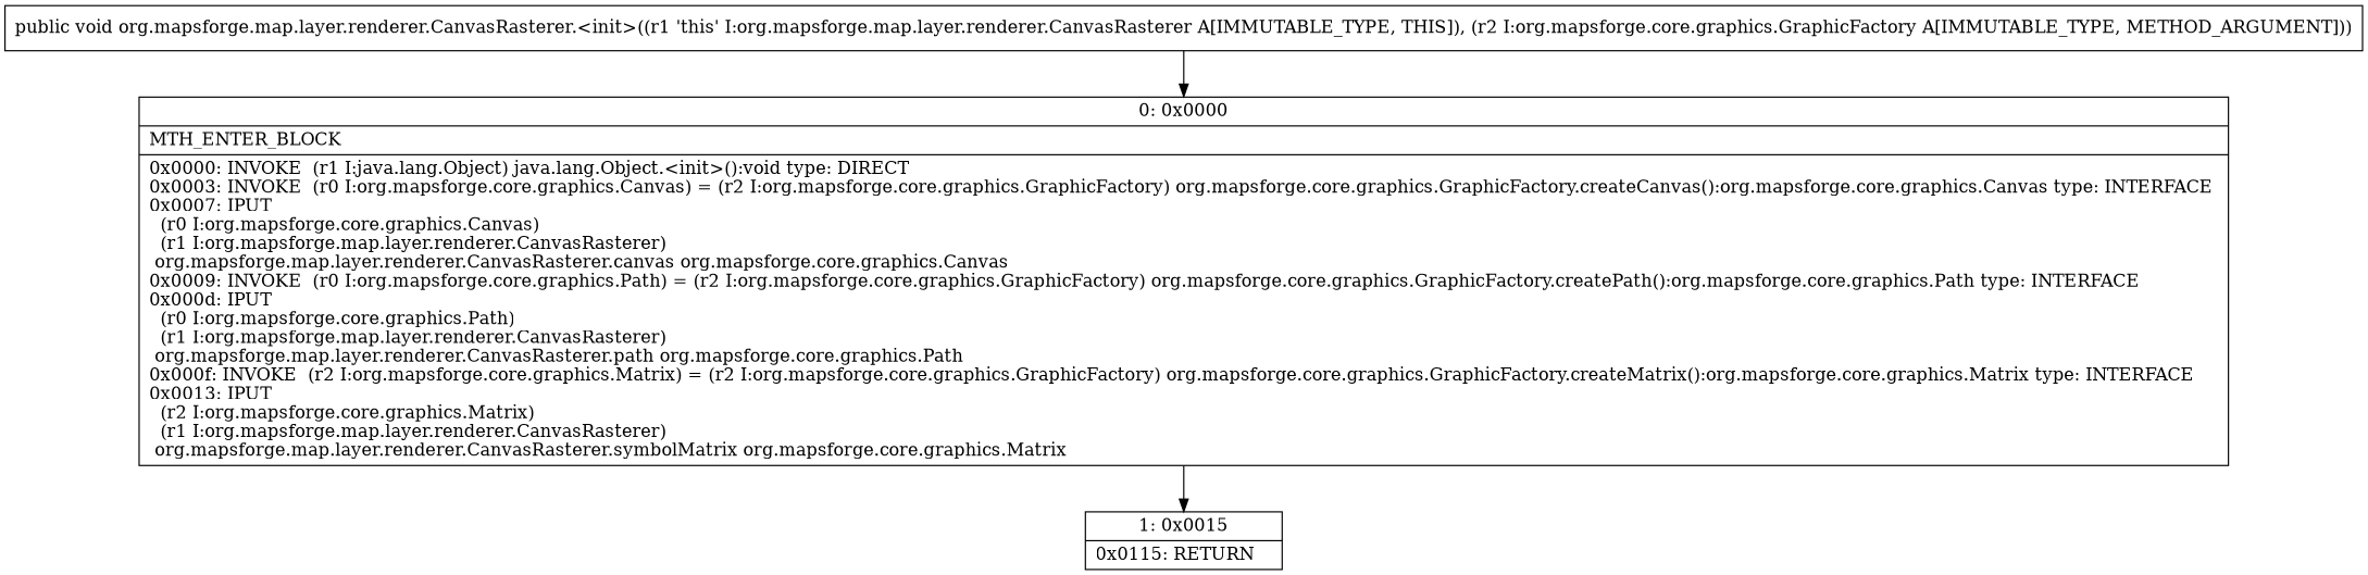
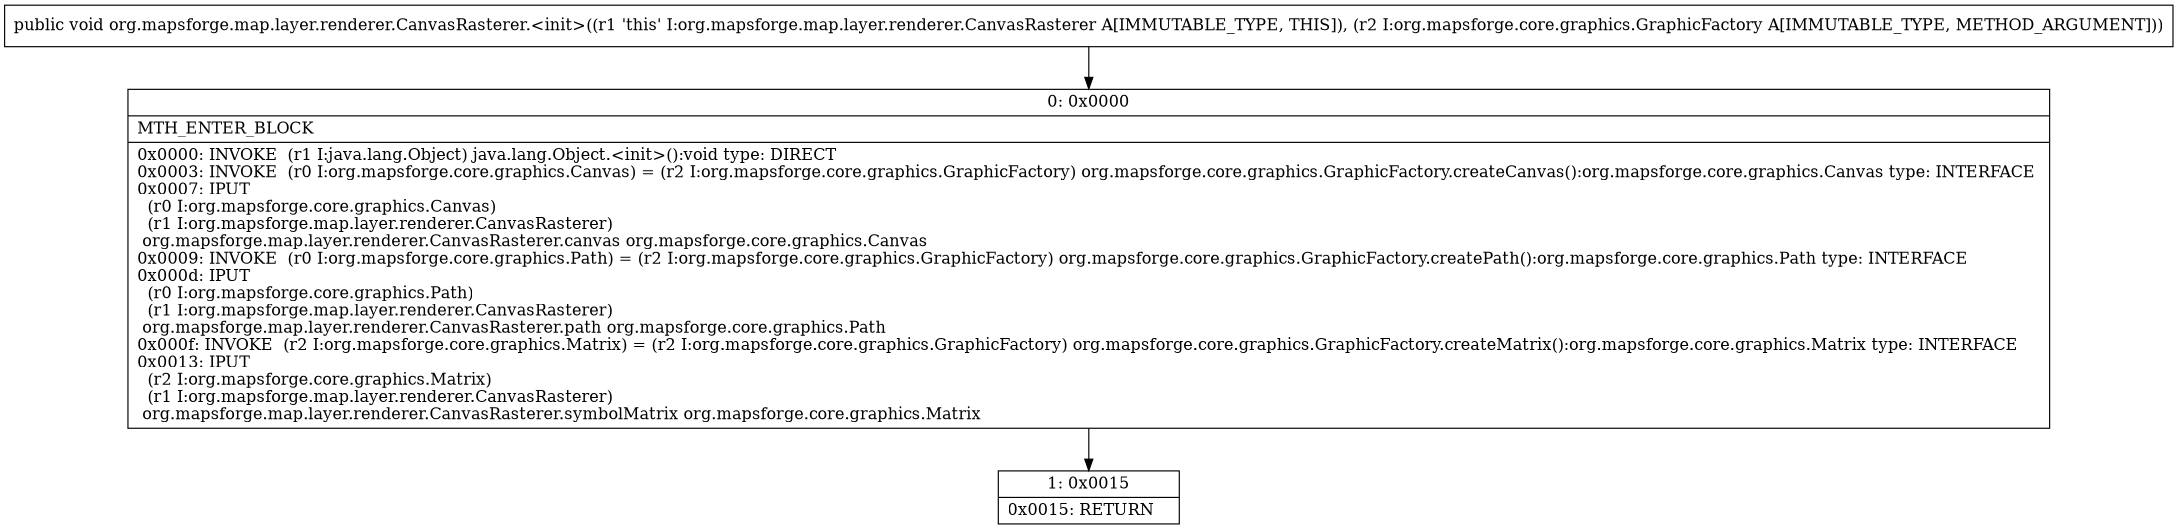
  digraph {
    node [shape=record]
    n1 [label="{0\:\ 0x0000|MTH_ENTER_BLOCK\l|0x0000: INVOKE  (r1 I:java.lang.Object) java.lang.Object.\<init\>():void type: DIRECT \l0x0003: INVOKE  (r0 I:org.mapsforge.core.graphics.Canvas) = (r2 I:org.mapsforge.core.graphics.GraphicFactory) org.mapsforge.core.graphics.GraphicFactory.createCanvas():org.mapsforge.core.graphics.Canvas type: INTERFACE \l0x0007: IPUT  \l  (r0 I:org.mapsforge.core.graphics.Canvas)\l  (r1 I:org.mapsforge.map.layer.renderer.CanvasRasterer)\l org.mapsforge.map.layer.renderer.CanvasRasterer.canvas org.mapsforge.core.graphics.Canvas \l0x0009: INVOKE  (r0 I:org.mapsforge.core.graphics.Path) = (r2 I:org.mapsforge.core.graphics.GraphicFactory) org.mapsforge.core.graphics.GraphicFactory.createPath():org.mapsforge.core.graphics.Path type: INTERFACE \l0x000d: IPUT  \l  (r0 I:org.mapsforge.core.graphics.Path)\l  (r1 I:org.mapsforge.map.layer.renderer.CanvasRasterer)\l org.mapsforge.map.layer.renderer.CanvasRasterer.path org.mapsforge.core.graphics.Path \l0x000f: INVOKE  (r2 I:org.mapsforge.core.graphics.Matrix) = (r2 I:org.mapsforge.core.graphics.GraphicFactory) org.mapsforge.core.graphics.GraphicFactory.createMatrix():org.mapsforge.core.graphics.Matrix type: INTERFACE \l0x0013: IPUT  \l  (r2 I:org.mapsforge.core.graphics.Matrix)\l  (r1 I:org.mapsforge.map.layer.renderer.CanvasRasterer)\l org.mapsforge.map.layer.renderer.CanvasRasterer.symbolMatrix org.mapsforge.core.graphics.Matrix \l}"]
-   n2 [label="{1\:\ 0x0015|0x0115: RETURN   \l}"]
+   n2 [label="{1\:\ 0x0015|0x0015: RETURN   \l}"]
    n3 [label="{public void org.mapsforge.map.layer.renderer.CanvasRasterer.\<init\>((r1 'this' I:org.mapsforge.map.layer.renderer.CanvasRasterer A[IMMUTABLE_TYPE, THIS]), (r2 I:org.mapsforge.core.graphics.GraphicFactory A[IMMUTABLE_TYPE, METHOD_ARGUMENT])) }"]
    n1 -> n2
    n3 -> n1
  }
